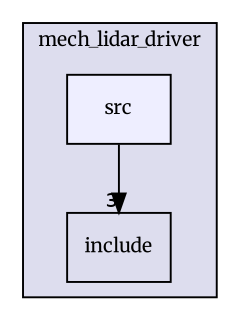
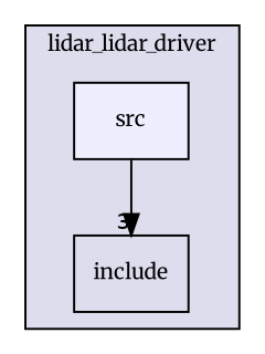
  digraph {
    compound=true
    fontname=Merriweather
    node [fontname=Merriweather fontsize=10 shape=box]
    n1 [label=include]
    n2 [fillcolor="#eeeeff" label=src pencolor=black style=filled]
    subgraph cluster_1 {
      bgcolor="#ddddee"
      fontsize=10
-     label=mech_lidar_driver
+     label=lidar_lidar_driver
      pencolor=black
      n1
      n2
    }
    n2 -> n1 [headlabel=3 labeldistance=1.5 labelfontname=Helvetica labelfontsize=10 fontname=Merriweather]
  }
